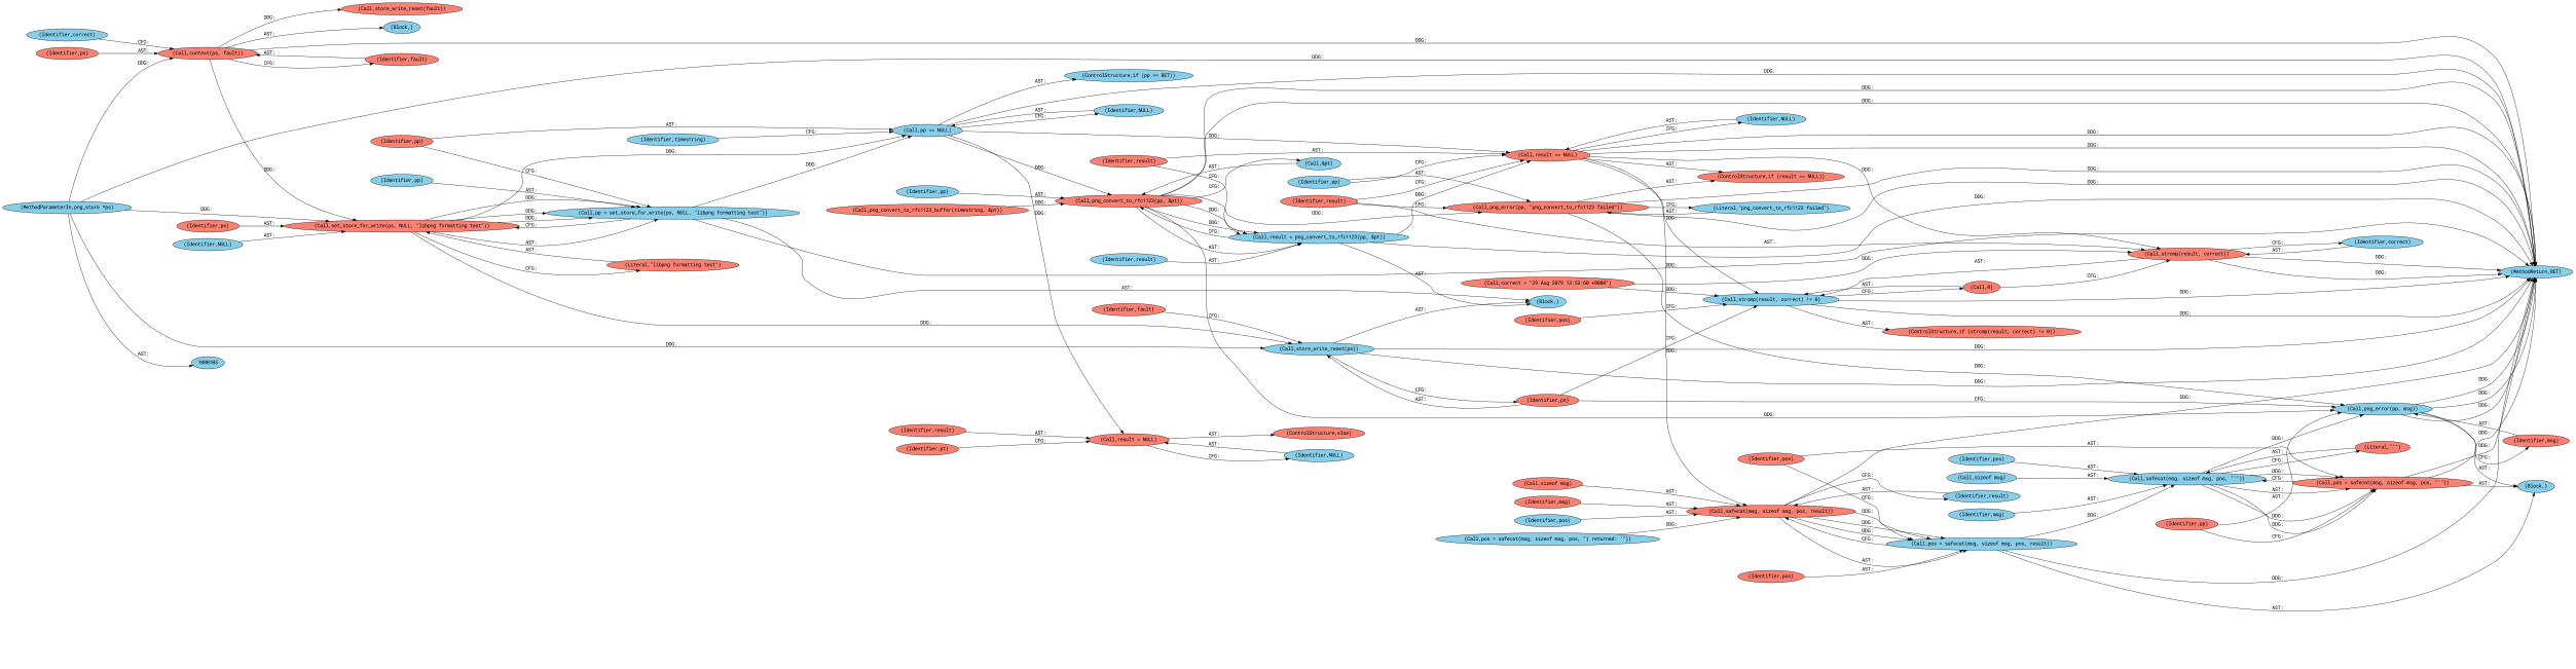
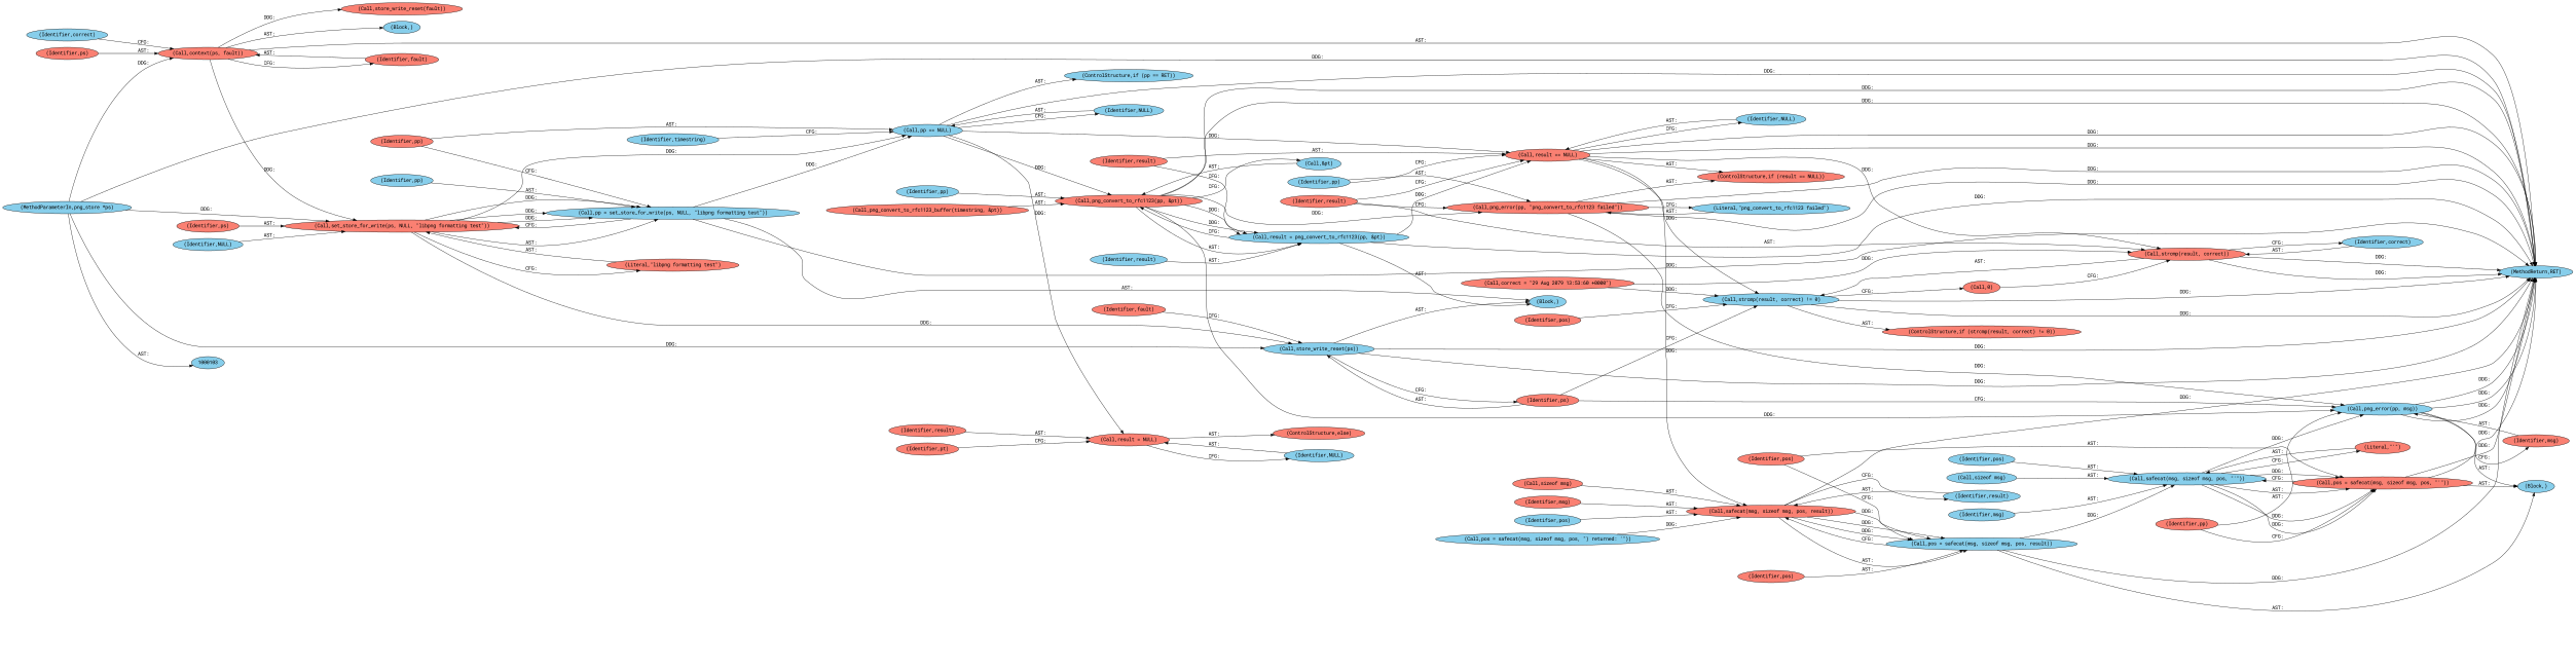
  digraph {
    fontname="Roboto Mono"
    rankdir=LR
    node [fillcolor=salmon fontname="Roboto Mono" style=filled]
    edge [fontname="Roboto Mono"]
    n1 [label="(Call,set_store_for_write(ps, NULL, \"libpng formatting test\"))"]
    n2 [fillcolor=skyblue label="(Call,pp = set_store_for_write(ps, NULL, \"libpng formatting test\"))"]
    n3 [fillcolor=skyblue label="(Call,pp == NULL)"]
    n4 [fillcolor=skyblue label="(Call,store_write_reset(ps))"]
    n5 [label="(Literal,\"libpng formatting test\")"]
    n6 [fillcolor=skyblue label="(MethodReturn,RET)"]
    n7 [fillcolor=skyblue label="(Block,)"]
    n8 [label="(Call,result = NULL)"]
    n9 [label="(Call,png_convert_to_rfc1123(pp, &pt))"]
    n10 [label="(Call,result == NULL)"]
    n11 [fillcolor=skyblue label="(ControlStructure,if (pp == RET))"]
    n12 [fillcolor=skyblue label="(Identifier,NULL)"]
    n13 [label="(Identifier,ps)"]
    n14 [label="(Call,context(ps, fault))"]
    n15 [label="(Call,store_write_reset(fault))"]
    n16 [fillcolor=skyblue label="(Block,)"]
    n17 [label="(Identifier,fault)"]
    n18 [fillcolor=skyblue label="(MethodParameterIn,png_store *ps)"]
    1000103 [fillcolor=skyblue]
    n20 [fillcolor=skyblue label="(Identifier,NULL)"]
    n21 [label="(ControlStructure,else)"]
    n22 [fillcolor=skyblue label="(Call,result = png_convert_to_rfc1123(pp, &pt))"]
    n23 [fillcolor=skyblue label="(Call,png_error(pp, msg))"]
    n24 [label="(Call,png_error(pp, \"png_convert_to_rfc1123 failed\"))"]
    n25 [fillcolor=skyblue label="(Call,&pt)"]
    n26 [fillcolor=skyblue label="(Call,strcmp(result, correct) != 0)"]
    n27 [label="(Call,strcmp(result, correct))"]
    n28 [label="(Call,safecat(msg, sizeof msg, pos, result))"]
    n29 [fillcolor=skyblue label="(Identifier,NULL)"]
    n30 [label="(ControlStructure,if (result == NULL))"]
    n31 [fillcolor=skyblue label="(Block,)"]
    n32 [label="(Identifier,msg)"]
    n33 [fillcolor=skyblue label="(Literal,\"png_convert_to_rfc1123 failed\")"]
    n34 [label="(Call,0)"]
    n35 [label="(ControlStructure,if (strcmp(result, correct) != 0))"]
    n36 [fillcolor=skyblue label="(Identifier,correct)"]
    n37 [fillcolor=skyblue label="(Call,pos = safecat(msg, sizeof msg, pos, result))"]
    n38 [fillcolor=skyblue label="(Identifier,result)"]
    n39 [fillcolor=skyblue label="(Call,safecat(msg, sizeof msg, pos, \"'\"))"]
    n40 [label="(Call,pos = safecat(msg, sizeof msg, pos, \"'\"))"]
    n41 [label="(Literal,\"'\")"]
    n42 [label="(Identifier,pp)"]
    n43 [label="(Identifier,result)"]
    n44 [fillcolor=skyblue label="(Identifier,pp)"]
    n45 [fillcolor=skyblue label="(Call,sizeof msg)"]
    n46 [label="(Identifier,pos)"]
    n47 [label="(Identifier,fault)"]
    n48 [fillcolor=skyblue label="(Identifier,result)"]
    n49 [label="(Identifier,pos)"]
    n50 [fillcolor=skyblue label="(Identifier,msg)"]
    n51 [label="(Call,correct = \"29 Aug 2079 13:53:60 +0000\")"]
    n52 [label="(Call,sizeof msg)"]
    n53 [label="(Call,png_convert_to_rfc1123_buffer(timestring, &pt))"]
    n54 [label="(Identifier,pos)"]
    n55 [label="(Identifier,msg)"]
    n56 [fillcolor=skyblue label="(Identifier,correct)"]
    n57 [fillcolor=skyblue label="(Identifier,pos)"]
    n58 [fillcolor=skyblue label="(Identifier,pp)"]
    n59 [label="(Identifier,ps)"]
    n60 [label="(Identifier,result)"]
    n61 [fillcolor=skyblue label="(Identifier,timestring)"]
    n62 [fillcolor=skyblue label="(Identifier,pos)"]
    n63 [label="(Identifier,ps)"]
    n64 [fillcolor=skyblue label="(Identifier,pp)"]
    n65 [fillcolor=skyblue label="(Call,pos = safecat(msg, sizeof msg, pos, \") returned: '\"))"]
    n66 [fillcolor=skyblue label="(Identifier,NULL)"]
    n67 [label="(Identifier,pt)"]
    n68 [label="(Identifier,pp)"]
    n69 [label="(Identifier,result)"]
    n1 -> n2 [label="AST: "]
    n1 -> n2 [label="DDG: "]
    n1 -> n2 [label="DDG: "]
    n1 -> n2 [label="DDG: "]
    n1 -> n3 [label="DDG: "]
    n1 -> n4 [label="DDG: "]
    n1 -> n5 [label="CFG: "]
    n2 -> n1 [label="CFG: "]
    n2 -> n3 [label="DDG: "]
    n2 -> n6 [label="DDG: "]
    n2 -> n7 [label="AST: "]
    n3 -> n6 [label="DDG: "]
    n3 -> n8 [label="DDG: "]
    n3 -> n9 [label="DDG: "]
    n3 -> n10 [label="DDG: "]
    n3 -> n11 [label="AST: "]
    n3 -> n12 [label="CFG: "]
    n4 -> n6 [label="DDG: "]
    n4 -> n6 [label="DDG: "]
    n4 -> n7 [label="AST: "]
    n4 -> n13 [label="CFG: "]
    n5 -> n1 [label="AST: "]
    n8 -> n20 [label="CFG: "]
    n8 -> n21 [label="AST: "]
    n9 -> n6 [label="DDG: "]
    n9 -> n6 [label="DDG: "]
    n9 -> n22 [label="AST: "]
    n9 -> n22 [label="DDG: "]
    n9 -> n22 [label="DDG: "]
    n9 -> n23 [label="DDG: "]
    n9 -> n24 [label="DDG: "]
    n9 -> n25 [label="CFG: "]
    n10 -> n6 [label="DDG: "]
    n10 -> n6 [label="DDG: "]
    n10 -> n26 [label="DDG: "]
    n10 -> n27 [label="DDG: "]
    n10 -> n28 [label="DDG: "]
    n10 -> n29 [label="CFG: "]
    n10 -> n30 [label="AST: "]
    n12 -> n3 [label="AST: "]
    n13 -> n4 [label="AST: "]
    n13 -> n23 [label="CFG: "]
    n13 -> n26 [label="CFG: "]
    n14 -> n1 [label="DDG: "]
-   n14 -> n6 [label="DDG: "]
+   n14 -> n6 [label="AST: "]
    n14 -> n15 [label="DDG: "]
    n14 -> n16 [label="AST: "]
    n14 -> n17 [label="CFG: "]
    n17 -> n14 [label="AST: "]
    n18 -> n1 [label="DDG: "]
    n18 -> n4 [label="DDG: "]
    n18 -> n6 [label="DDG: "]
    n18 -> n14 [label="DDG: "]
    n18 -> 1000103 [label="AST: "]
    n20 -> n8 [label="AST: "]
    n22 -> n6 [label="DDG: "]
    n22 -> n7 [label="AST: "]
    n22 -> n9 [label="CFG: "]
    n22 -> n10 [label="DDG: "]
    n23 -> n6 [label="DDG: "]
    n23 -> n6 [label="DDG: "]
    n23 -> n6 [label="DDG: "]
    n23 -> n31 [label="AST: "]
    n23 -> n32 [label="CFG: "]
    n24 -> n6 [label="DDG: "]
    n24 -> n6 [label="DDG: "]
    n24 -> n23 [label="DDG: "]
    n24 -> n30 [label="AST: "]
    n24 -> n33 [label="CFG: "]
    n25 -> n9 [label="AST: "]
    n26 -> n6 [label="DDG: "]
    n26 -> n6 [label="DDG: "]
    n26 -> n34 [label="CFG: "]
    n26 -> n35 [label="AST: "]
    n27 -> n6 [label="DDG: "]
    n27 -> n6 [label="DDG: "]
    n27 -> n26 [label="AST: "]
    n27 -> n36 [label="CFG: "]
    n28 -> n6 [label="DDG: "]
    n28 -> n37 [label="AST: "]
    n28 -> n37 [label="DDG: "]
    n28 -> n37 [label="DDG: "]
    n28 -> n37 [label="DDG: "]
    n28 -> n38 [label="CFG: "]
    n29 -> n10 [label="AST: "]
    n32 -> n23 [label="AST: "]
    n33 -> n24 [label="AST: "]
-   n34 -> n26 [label="AST: "]
    n34 -> n27 [label="CFG: "]
    n36 -> n27 [label="AST: "]
    n37 -> n6 [label="DDG: "]
    n37 -> n28 [label="CFG: "]
    n37 -> n31 [label="AST: "]
    n37 -> n39 [label="DDG: "]
    n38 -> n28 [label="AST: "]
    n39 -> n23 [label="DDG: "]
    n39 -> n40 [label="AST: "]
    n39 -> n40 [label="DDG: "]
    n39 -> n40 [label="DDG: "]
    n39 -> n40 [label="DDG: "]
    n39 -> n41 [label="CFG: "]
    n40 -> n6 [label="DDG: "]
    n40 -> n6 [label="DDG: "]
    n40 -> n31 [label="AST: "]
    n40 -> n39 [label="CFG: "]
    n41 -> n39 [label="AST: "]
    n42 -> n23 [label="AST: "]
    n42 -> n40 [label="CFG: "]
    n43 -> n8 [label="AST: "]
    n44 -> n2 [label="AST: "]
    n45 -> n39 [label="AST: "]
    n46 -> n26 [label="CFG: "]
    n47 -> n4 [label="CFG: "]
    n48 -> n22 [label="AST: "]
    n49 -> n37 [label="AST: "]
    n50 -> n39 [label="AST: "]
    n51 -> n26 [label="DDG: "]
    n51 -> n27 [label="DDG: "]
    n52 -> n28 [label="AST: "]
-   n53 -> n9 [label="DDG: "]
+   n53 -> n9 [label="AST: "]
    n54 -> n37 [label="CFG: "]
    n54 -> n40 [label="AST: "]
    n55 -> n28 [label="AST: "]
    n56 -> n14 [label="CFG: "]
    n57 -> n39 [label="AST: "]
    n58 -> n10 [label="CFG: "]
    n58 -> n24 [label="AST: "]
    n59 -> n1 [label="AST: "]
    n60 -> n10 [label="AST: "]
    n60 -> n22 [label="CFG: "]
    n61 -> n3 [label="CFG: "]
    n62 -> n28 [label="AST: "]
    n63 -> n14 [label="AST: "]
    n64 -> n9 [label="AST: "]
    n65 -> n28 [label="DDG: "]
    n66 -> n1 [label="AST: "]
    n67 -> n8 [label="CFG: "]
    n68 -> n2 [label="CFG: "]
    n68 -> n3 [label="AST: "]
    n69 -> n10 [label="CFG: "]
    n69 -> n24 [label="CFG: "]
    n69 -> n27 [label="AST: "]
  }
